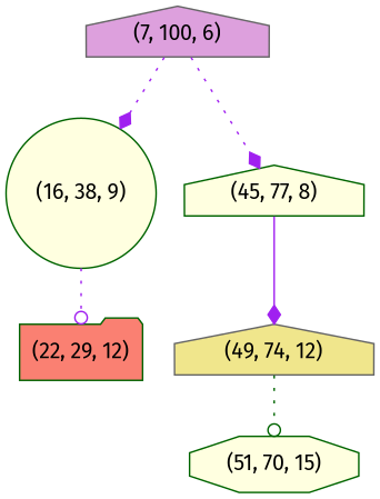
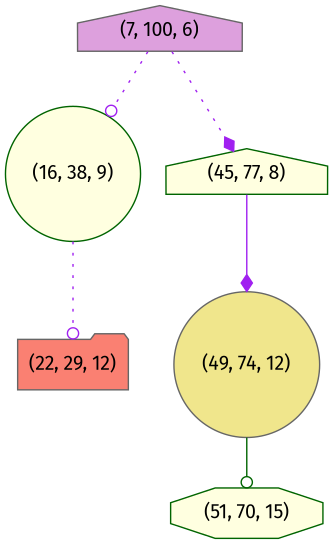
  digraph {
    fontname="Fira Sans"
    node [color=darkgreen fillcolor=lightyellow fontname="Fira Sans" shape=house style=filled]
    edge [arrowhead=odot color=purple fontname="Fira Sans" style=dotted]
    "(7, 100, 6)" [color=gray40 fillcolor=plum]
    "(16, 38, 9)" [shape=circle]
    n3 [label="(45, 77, 8)"]
-   "(22, 29, 12)" [fillcolor=salmon shape=folder]
-   "(49, 74, 12)" [color=gray40 fillcolor=khaki]
+   "(22, 29, 12)" [color=gray40 fillcolor=salmon shape=folder]
+   "(49, 74, 12)" [color=gray40 fillcolor=khaki shape=circle]
    n6 [label="(51, 70, 15)" shape=octagon]
-   "(7, 100, 6)" -> "(16, 38, 9)" [arrowhead=diamond]
+   "(7, 100, 6)" -> "(16, 38, 9)"
    "(7, 100, 6)" -> n3 [arrowhead=diamond]
    "(16, 38, 9)" -> "(22, 29, 12)"
    n3 -> "(49, 74, 12)" [arrowhead=diamond style=solid]
-   "(49, 74, 12)" -> n6 [color=darkgreen]
+   "(49, 74, 12)" -> n6 [color=darkgreen style=solid]
  }
